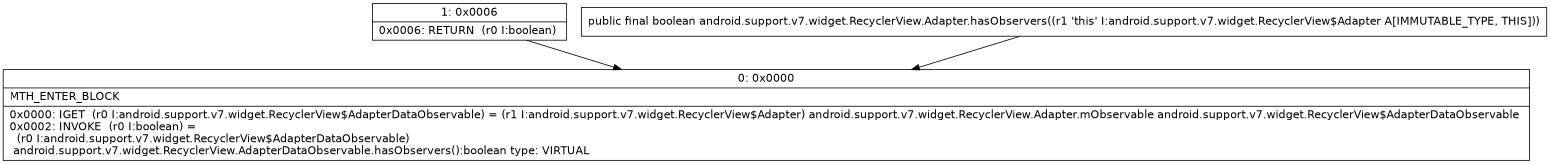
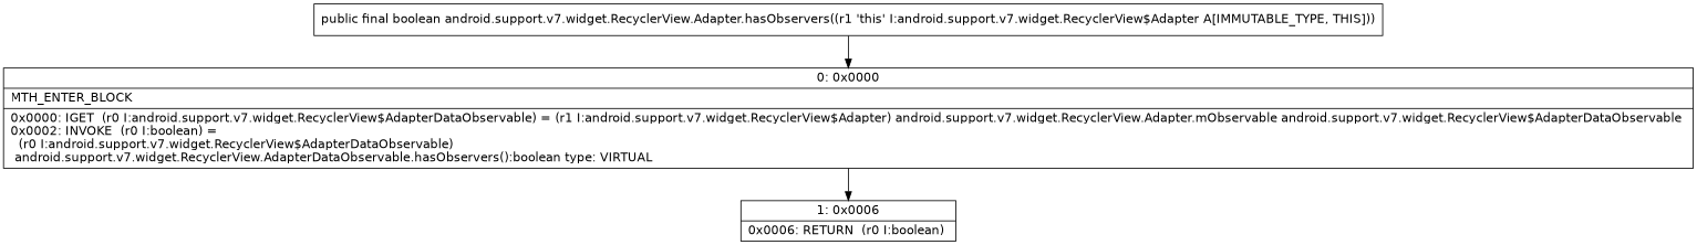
  digraph {
    fontname="DejaVu Sans"
    node [shape=record fontname="DejaVu Sans"]
    edge [fontname="DejaVu Sans"]
    n1 [label="{0\:\ 0x0000|MTH_ENTER_BLOCK\l|0x0000: IGET  (r0 I:android.support.v7.widget.RecyclerView$AdapterDataObservable) = (r1 I:android.support.v7.widget.RecyclerView$Adapter) android.support.v7.widget.RecyclerView.Adapter.mObservable android.support.v7.widget.RecyclerView$AdapterDataObservable \l0x0002: INVOKE  (r0 I:boolean) = \l  (r0 I:android.support.v7.widget.RecyclerView$AdapterDataObservable)\l android.support.v7.widget.RecyclerView.AdapterDataObservable.hasObservers():boolean type: VIRTUAL \l}"]
    n2 [label="{1\:\ 0x0006|0x0006: RETURN  (r0 I:boolean) \l}"]
    n3 [label="{public final boolean android.support.v7.widget.RecyclerView.Adapter.hasObservers((r1 'this' I:android.support.v7.widget.RecyclerView$Adapter A[IMMUTABLE_TYPE, THIS])) }"]
-   n2 -> n1
+   n1 -> n2
    n3 -> n1
  }
